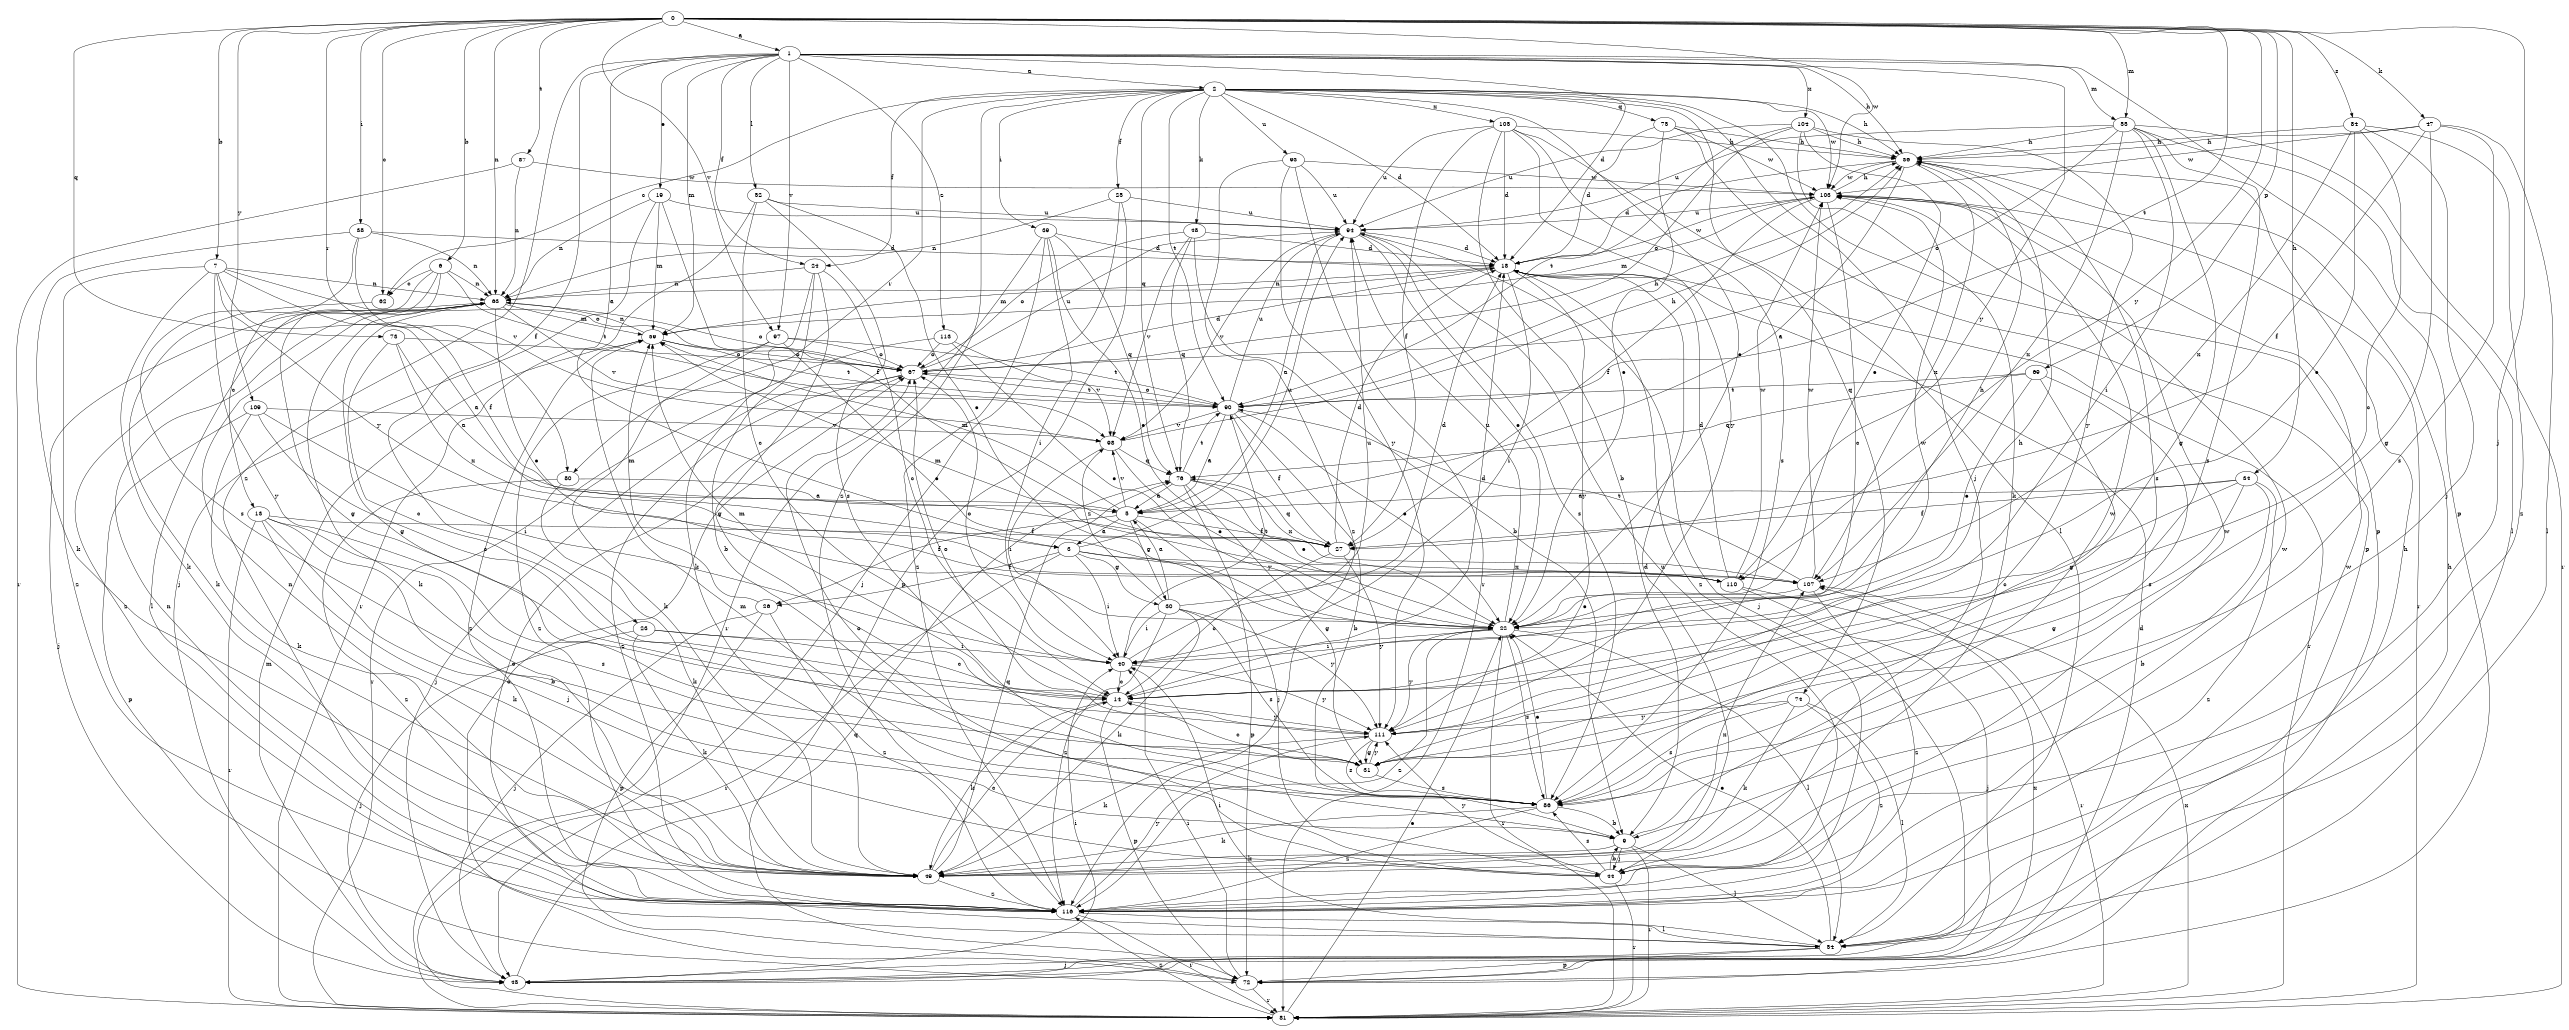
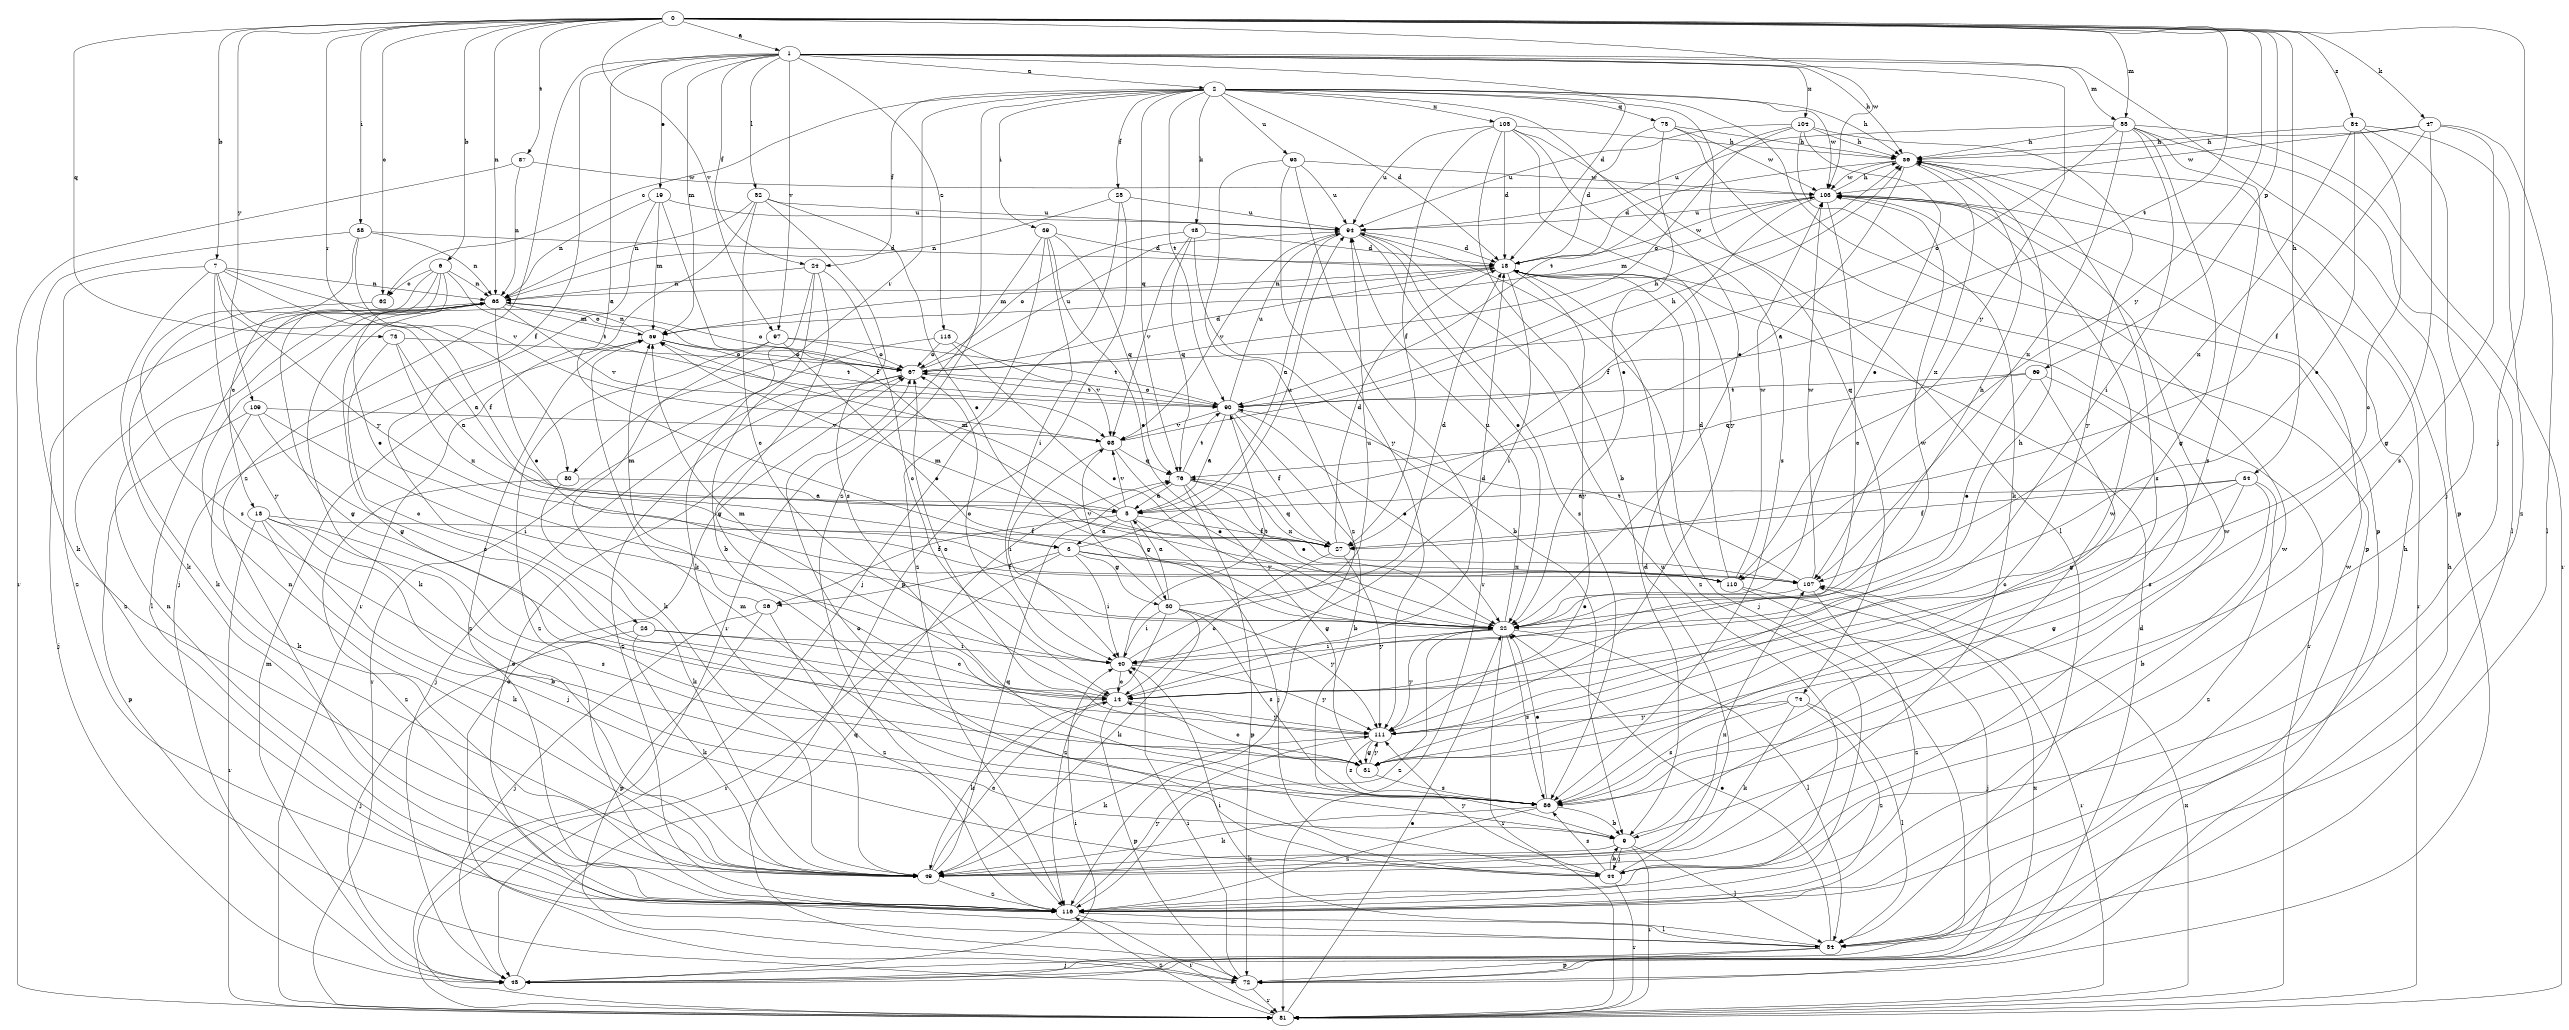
  strict digraph {
    0
    1
    6
    7
    n5 [label=62]
    34
    38
    44
    47
    55
    63
    69
    73
    80
    84
    87
    90
    97
    103
    109
    110
    2
    3
    18
    19
    23
    24
    36
    52
    59
    72
    104
    113
    116
    22
    13
    31
    54
    27
    49
    67
    111
    5
    9
    14
    98
    86
    81
    40
    94
    107
    45
    76
    25
    39
    48
    74
    75
    93
    105
    26
    30
    0 -> 1 [label=a]
    0 -> 6 [label=b]
    0 -> 7 [label=b]
    0 -> n5 [label=c]
    0 -> 34 [label=h]
    0 -> 38 [label=i]
    0 -> 44 [label=j]
    0 -> 47 [label=k]
    0 -> 55 [label=m]
    0 -> 63 [label=n]
    0 -> 69 [label=p]
    0 -> 73 [label=q]
    0 -> 80 [label=r]
    0 -> 84 [label=s]
    0 -> 87 [label=t]
    0 -> 90 [label=t]
    0 -> 97 [label=v]
    0 -> 103 [label=w]
    0 -> 109 [label=y]
    0 -> 110 [label=y]
    1 -> 55 [label=m]
    1 -> 97 [label=v]
    1 -> 110 [label=y]
    1 -> 2 [label=a]
    1 -> 3 [label=a]
    1 -> 18 [label=d]
    1 -> 19 [label=e]
    1 -> 23 [label=f]
    1 -> 24 [label=f]
    1 -> 36 [label=h]
    1 -> 52 [label=l]
    1 -> 59 [label=m]
    1 -> 72 [label=p]
    1 -> 104 [label=x]
    1 -> 113 [label=z]
    1 -> 116 [label=z]
    6 -> n5 [label=c]
    6 -> 63 [label=n]
    6 -> 90 [label=t]
+   6 -> 22 [label=e]
    6 -> 13 [label=c]
    6 -> 31 [label=g]
    6 -> 54 [label=l]
    7 -> 63 [label=n]
    7 -> 110 [label=y]
    7 -> 3 [label=a]
    7 -> 116 [label=z]
    7 -> 27 [label=f]
    7 -> 49 [label=k]
    7 -> 67 [label=o]
    7 -> 111 [label=y]
    n5 -> 49 [label=k]
    34 -> 116 [label=z]
    34 -> 31 [label=g]
    34 -> 27 [label=f]
    34 -> 5 [label=a]
    34 -> 9 [label=b]
    34 -> 14 [label=c]
    38 -> 63 [label=n]
    38 -> 18 [label=d]
    38 -> 49 [label=k]
    38 -> 98 [label=v]
    38 -> 86 [label=s]
    44 -> 18 [label=d]
    44 -> 59 [label=m]
    44 -> 67 [label=o]
    44 -> 111 [label=y]
    44 -> 9 [label=b]
    44 -> 86 [label=s]
    44 -> 81 [label=r]
    47 -> 103 [label=w]
    47 -> 36 [label=h]
    47 -> 31 [label=g]
    47 -> 54 [label=l]
    47 -> 27 [label=f]
    47 -> 86 [label=s]
    55 -> 36 [label=h]
    55 -> 31 [label=g]
    55 -> 54 [label=l]
    55 -> 67 [label=o]
    55 -> 86 [label=s]
    55 -> 81 [label=r]
    55 -> 40 [label=i]
    55 -> 94 [label=u]
    55 -> 107 [label=x]
    63 -> 59 [label=m]
    63 -> 116 [label=z]
    63 -> 22 [label=e]
    63 -> 31 [label=g]
    63 -> 49 [label=k]
    63 -> 67 [label=o]
    63 -> 98 [label=v]
    63 -> 45 [label=j]
    69 -> 90 [label=t]
    69 -> 22 [label=e]
    69 -> 31 [label=g]
    69 -> 86 [label=s]
    69 -> 76 [label=q]
    73 -> 67 [label=o]
    73 -> 5 [label=a]
    73 -> 14 [label=c]
    73 -> 107 [label=x]
    80 -> 116 [label=z]
    80 -> 49 [label=k]
    80 -> 5 [label=a]
    84 -> 44 [label=j]
    84 -> 36 [label=h]
    84 -> 116 [label=z]
    84 -> 22 [label=e]
    84 -> 14 [label=c]
    84 -> 107 [label=x]
    87 -> 63 [label=n]
    87 -> 103 [label=w]
    87 -> 81 [label=r]
    90 -> 36 [label=h]
    90 -> 22 [label=e]
    90 -> 27 [label=f]
    90 -> 67 [label=o]
    90 -> 5 [label=a]
    90 -> 9 [label=b]
    90 -> 98 [label=v]
    90 -> 94 [label=u]
    97 -> 90 [label=t]
    97 -> 116 [label=z]
    97 -> 22 [label=e]
    97 -> 49 [label=k]
    97 -> 67 [label=o]
    103 -> 36 [label=h]
    103 -> 59 [label=m]
    103 -> 27 [label=f]
    103 -> 14 [label=c]
    103 -> 81 [label=r]
    103 -> 94 [label=u]
    109 -> 72 [label=p]
    109 -> 49 [label=k]
    109 -> 14 [label=c]
    109 -> 98 [label=v]
    109 -> 40 [label=i]
    110 -> 103 [label=w]
    110 -> 18 [label=d]
    110 -> 59 [label=m]
    110 -> 81 [label=r]
    110 -> 45 [label=j]
    2 -> n5 [label=c]
-   2 -> 44 [label=j]
    2 -> 80 [label=r]
    2 -> 90 [label=t]
    2 -> 103 [label=w]
    2 -> 18 [label=d]
    2 -> 24 [label=f]
    2 -> 36 [label=h]
    2 -> 72 [label=p]
    2 -> 116 [label=z]
    2 -> 22 [label=e]
    2 -> 76 [label=q]
    2 -> 25 [label=f]
    2 -> 39 [label=i]
    2 -> 48 [label=k]
    2 -> 74 [label=q]
    2 -> 75 [label=q]
    2 -> 93 [label=u]
    2 -> 105 [label=x]
    3 -> 110 [label=y]
    3 -> 81 [label=r]
    3 -> 40 [label=i]
    3 -> 94 [label=u]
    3 -> 107 [label=x]
    3 -> 26 [label=f]
    3 -> 30 [label=g]
    18 -> 63 [label=n]
    18 -> 103 [label=w]
    18 -> 59 [label=m]
    18 -> 116 [label=z]
    18 -> 111 [label=y]
    18 -> 81 [label=r]
    18 -> 40 [label=i]
    19 -> 63 [label=n]
    19 -> 59 [label=m]
    19 -> 27 [label=f]
    19 -> 94 [label=u]
    19 -> 45 [label=j]
    23 -> 49 [label=k]
    23 -> 14 [label=c]
    23 -> 40 [label=i]
    23 -> 45 [label=j]
    24 -> 63 [label=n]
    24 -> 31 [label=g]
    24 -> 49 [label=k]
    24 -> 9 [label=b]
    24 -> 14 [label=c]
    36 -> 103 [label=w]
    36 -> 18 [label=d]
    36 -> 5 [label=a]
    36 -> 86 [label=s]
    36 -> 107 [label=x]
+   52 -> 63 [label=n]
    52 -> 22 [label=e]
    52 -> 14 [label=c]
    52 -> 86 [label=s]
    52 -> 81 [label=r]
    52 -> 94 [label=u]
    59 -> 63 [label=n]
    59 -> 90 [label=t]
    59 -> 116 [label=z]
    59 -> 67 [label=o]
    72 -> 18 [label=d]
    72 -> 67 [label=o]
    72 -> 81 [label=r]
    72 -> 40 [label=i]
    104 -> 90 [label=t]
    104 -> 36 [label=h]
    104 -> 22 [label=e]
    104 -> 49 [label=k]
    104 -> 67 [label=o]
    104 -> 111 [label=y]
    104 -> 94 [label=u]
    113 -> 22 [label=e]
    113 -> 67 [label=o]
    113 -> 98 [label=v]
    113 -> 81 [label=r]
    116 -> 63 [label=n]
    116 -> 103 [label=w]
    116 -> 54 [label=l]
    116 -> 111 [label=y]
    116 -> 81 [label=r]
    116 -> 94 [label=u]
    22 -> 36 [label=h]
    22 -> 116 [label=z]
    22 -> 54 [label=l]
    22 -> 111 [label=y]
    22 -> 86 [label=s]
    22 -> 81 [label=r]
    22 -> 40 [label=i]
    22 -> 94 [label=u]
    13 -> 44 [label=j]
    13 -> 27 [label=f]
    13 -> 49 [label=k]
    13 -> 9 [label=b]
    13 -> 86 [label=s]
    13 -> 81 [label=r]
    31 -> 111 [label=y]
    31 -> 14 [label=c]
    31 -> 86 [label=s]
    54 -> 103 [label=w]
    54 -> 36 [label=h]
    54 -> 72 [label=p]
    54 -> 22 [label=e]
    54 -> 67 [label=o]
    54 -> 40 [label=i]
    54 -> 45 [label=j]
    27 -> 18 [label=d]
    27 -> 111 [label=y]
    27 -> 14 [label=c]
    27 -> 76 [label=q]
    49 -> 63 [label=n]
    49 -> 103 [label=w]
    49 -> 116 [label=z]
    49 -> 14 [label=c]
    49 -> 107 [label=x]
    49 -> 76 [label=q]
    67 -> 90 [label=t]
    67 -> 18 [label=d]
    67 -> 116 [label=z]
    67 -> 94 [label=u]
    67 -> 45 [label=j]
    111 -> 36 [label=h]
    111 -> 31 [label=g]
    111 -> 49 [label=k]
    111 -> 67 [label=o]
    111 -> 86 [label=s]
    5 -> 44 [label=j]
    5 -> 3 [label=a]
    5 -> 59 [label=m]
    5 -> 27 [label=f]
    5 -> 98 [label=v]
    5 -> 26 [label=f]
    5 -> 30 [label=g]
    9 -> 44 [label=j]
    9 -> 103 [label=w]
    9 -> 54 [label=l]
    9 -> 49 [label=k]
    9 -> 81 [label=r]
    14 -> 103 [label=w]
    14 -> 18 [label=d]
    14 -> 59 [label=m]
    14 -> 72 [label=p]
    14 -> 49 [label=k]
    14 -> 111 [label=y]
    98 -> 36 [label=h]
    98 -> 22 [label=e]
    98 -> 40 [label=i]
    98 -> 76 [label=q]
    86 -> 116 [label=z]
    86 -> 22 [label=e]
    86 -> 49 [label=k]
    86 -> 9 [label=b]
    81 -> 116 [label=z]
    81 -> 22 [label=e]
    81 -> 107 [label=x]
    40 -> 90 [label=t]
    40 -> 67 [label=o]
    40 -> 111 [label=y]
    40 -> 14 [label=c]
    40 -> 94 [label=u]
    94 -> 18 [label=d]
    94 -> 22 [label=e]
    94 -> 5 [label=a]
    94 -> 98 [label=v]
    94 -> 86 [label=s]
    94 -> 45 [label=j]
    107 -> 90 [label=t]
    107 -> 103 [label=w]
    107 -> 116 [label=z]
    107 -> 22 [label=e]
    45 -> 36 [label=h]
    45 -> 59 [label=m]
    45 -> 40 [label=i]
    45 -> 107 [label=x]
    45 -> 76 [label=q]
    76 -> 90 [label=t]
    76 -> 72 [label=p]
    76 -> 22 [label=e]
    76 -> 31 [label=g]
    76 -> 5 [label=a]
    76 -> 107 [label=x]
    25 -> 63 [label=n]
    25 -> 72 [label=p]
    25 -> 94 [label=u]
    25 -> 45 [label=j]
    39 -> 18 [label=d]
    39 -> 116 [label=z]
    39 -> 22 [label=e]
    39 -> 81 [label=r]
    39 -> 40 [label=i]
    39 -> 76 [label=q]
    48 -> 18 [label=d]
    48 -> 67 [label=o]
    48 -> 9 [label=b]
    48 -> 98 [label=v]
    48 -> 76 [label=q]
    74 -> 116 [label=z]
    74 -> 54 [label=l]
    74 -> 49 [label=k]
    74 -> 111 [label=y]
    74 -> 86 [label=s]
    75 -> 103 [label=w]
    75 -> 18 [label=d]
    75 -> 36 [label=h]
    75 -> 72 [label=p]
    75 -> 22 [label=e]
    93 -> 103 [label=w]
    93 -> 116 [label=z]
    93 -> 111 [label=y]
    93 -> 81 [label=r]
    93 -> 94 [label=u]
    105 -> 18 [label=d]
    105 -> 36 [label=h]
    105 -> 54 [label=l]
    105 -> 27 [label=f]
    105 -> 111 [label=y]
    105 -> 9 [label=b]
    105 -> 86 [label=s]
    105 -> 94 [label=u]
    26 -> 59 [label=m]
    26 -> 72 [label=p]
    26 -> 116 [label=z]
    26 -> 45 [label=j]
    30 -> 18 [label=d]
    30 -> 116 [label=z]
    30 -> 49 [label=k]
    30 -> 111 [label=y]
    30 -> 5 [label=a]
-   30 -> 98 [label=z]
+   30 -> 98 [label=v]
    30 -> 86 [label=s]
    30 -> 40 [label=i]
  }
